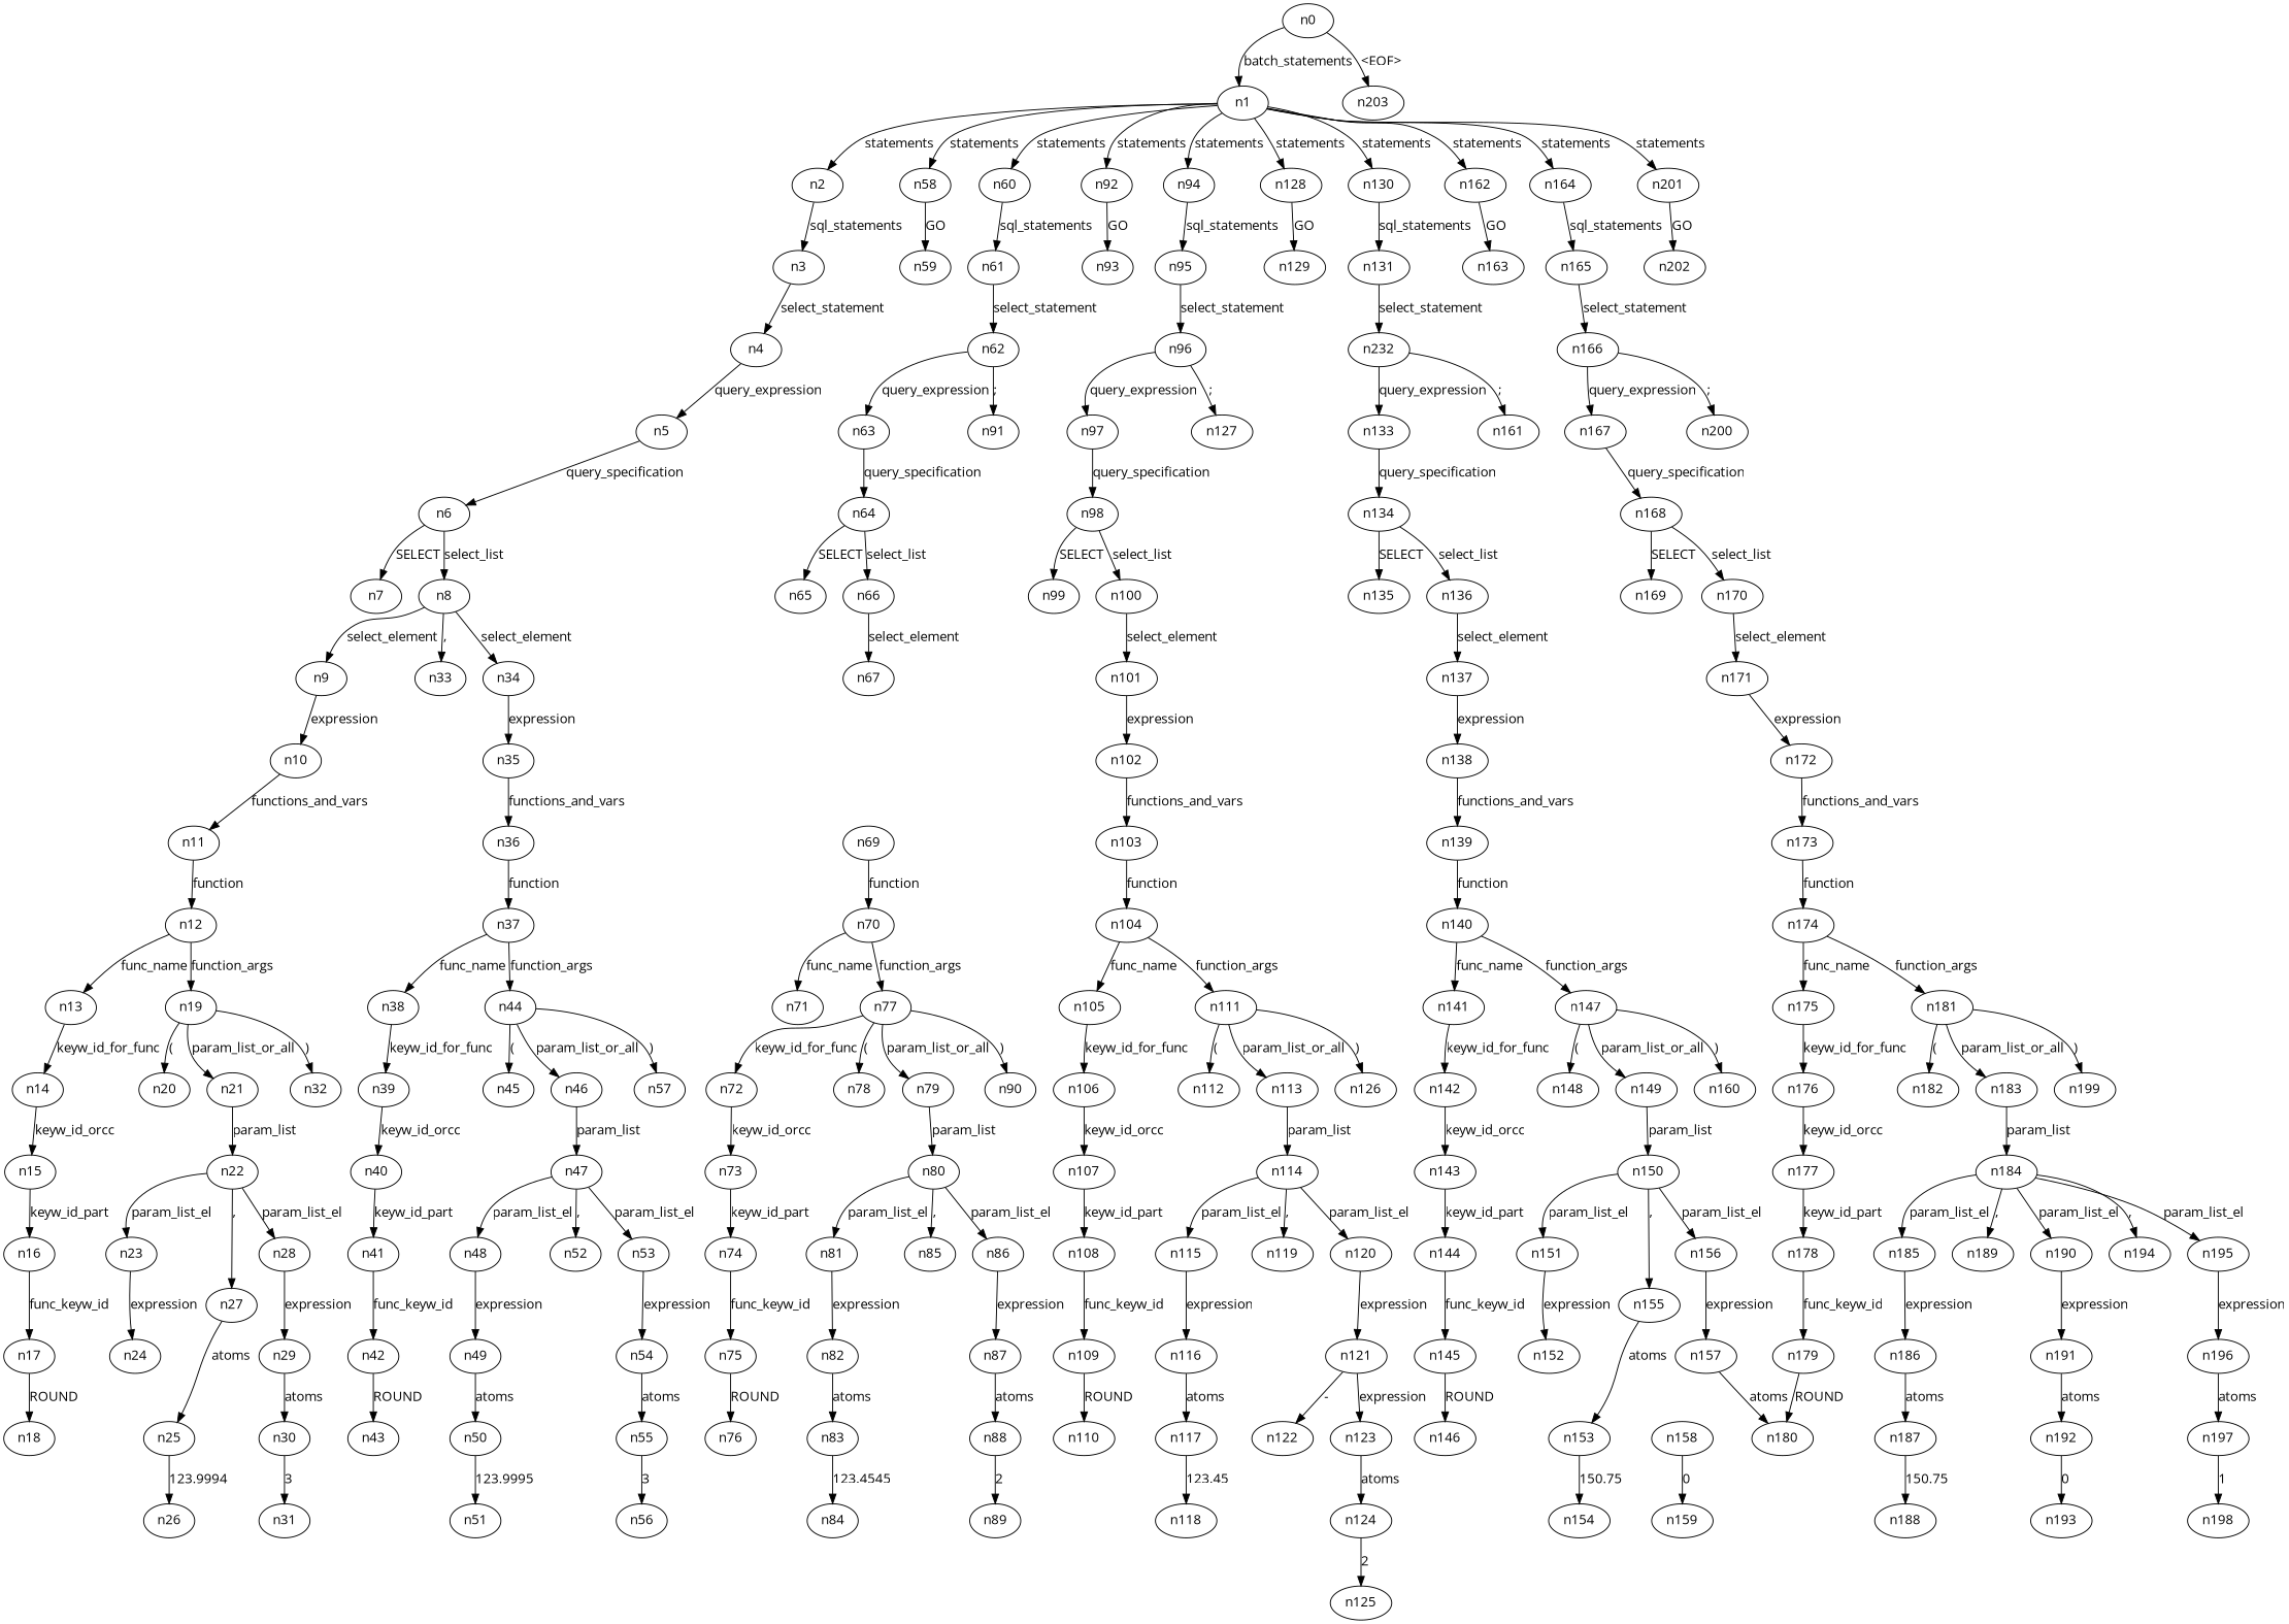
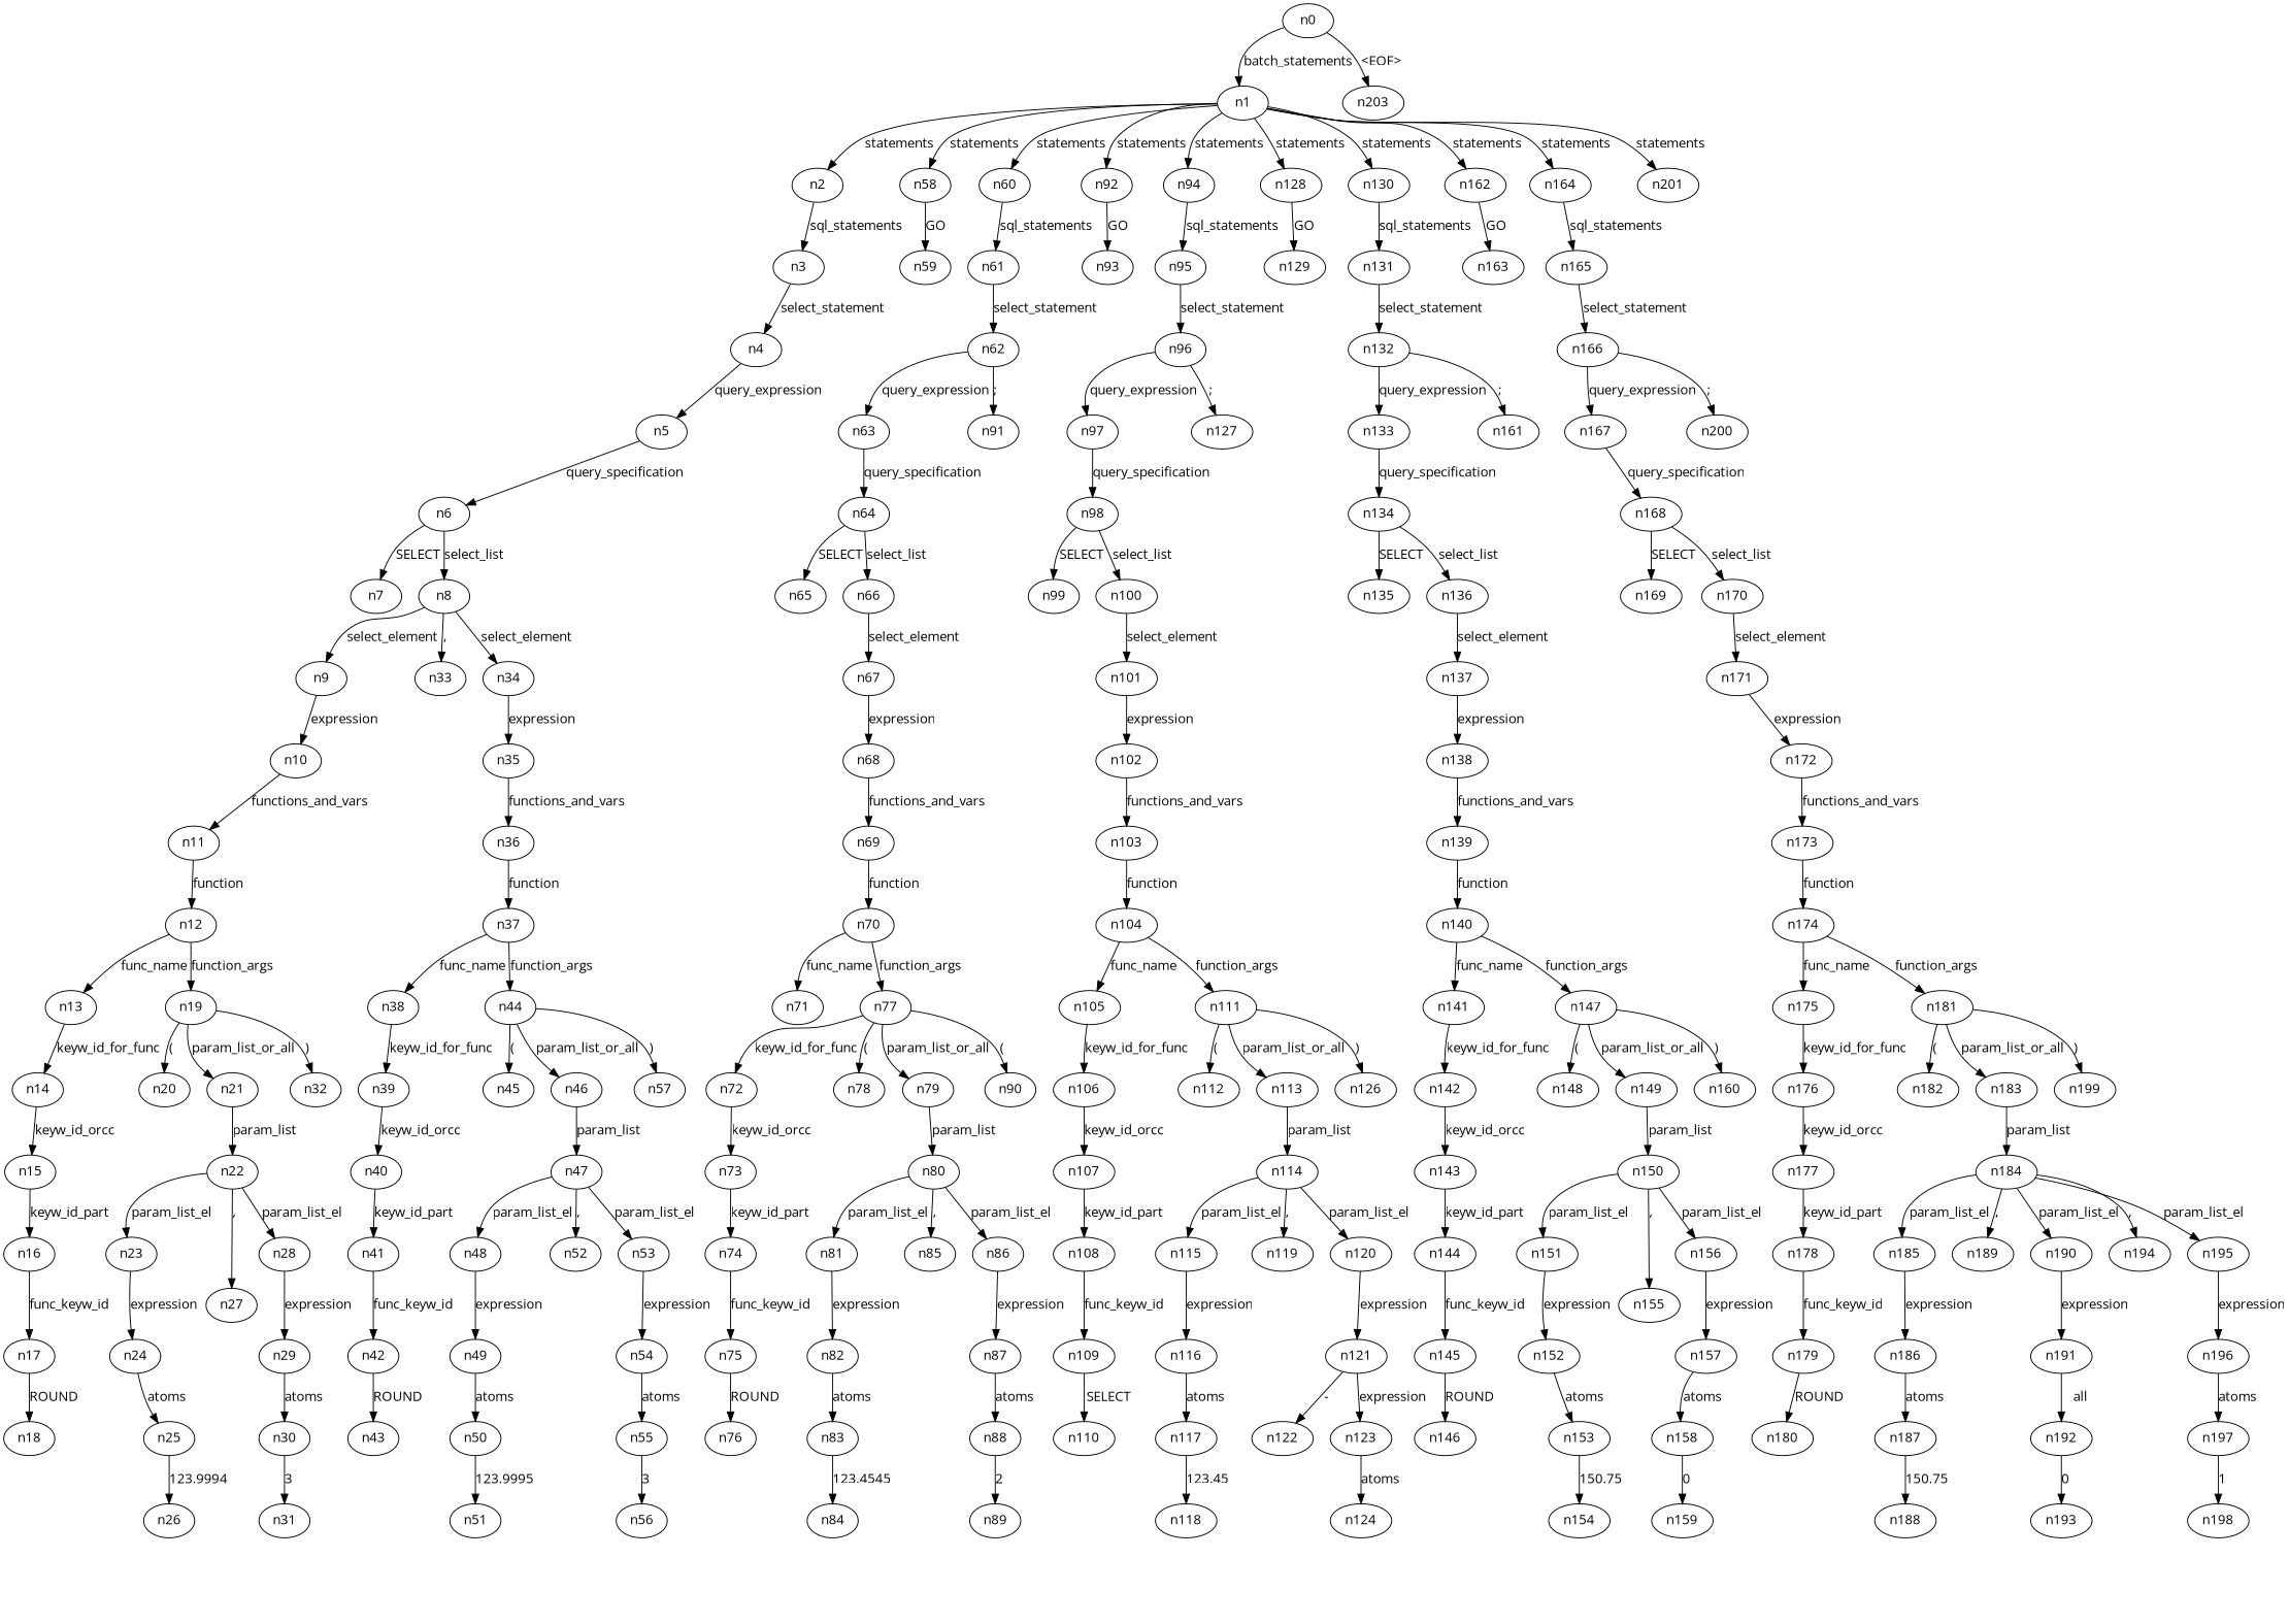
  digraph {
    fontname="Open Sans"
    node [fontname="Open Sans"]
    edge [fontname="Open Sans"]
    n0
    n1
    n203
    n2
    n58
    n60
    n92
    n94
    n128
    n130
    n162
    n164
    n201
    n3
    n59
    n61
    n93
    n95
    n129
    n131
    n163
    n165
-   n202
    n4
    n5
    n6
    n7
    n8
    n9
    n33
    n34
    n10
    n35
    n11
    n12
    n13
    n19
    n14
    n20
    n21
    n32
    n15
    n16
    n17
    n18
    n22
    n23
    n27
    n28
    n24
    n29
    n25
    n26
    n30
    n31
    n36
    n37
    n38
    n44
    n39
    n45
    n46
    n57
    n40
    n41
    n42
    n43
    n47
    n48
    n52
    n53
    n49
    n54
    n50
    n51
    n55
    n56
    n62
    n63
    n91
    n64
    n65
    n66
    n67
+   n68
    n69
    n70
    n71
    n77
    n72
    n78
    n79
    n90
    n73
    n74
    n75
    n76
    n80
    n81
    n85
    n86
    n82
    n87
    n83
    n84
    n88
    n89
    n96
    n97
    n127
    n98
    n99
    n100
    n101
    n102
    n103
    n104
    n105
    n111
    n106
    n112
    n113
    n126
    n107
    n108
    n109
    n110
    n114
    n115
    n119
    n120
    n116
    n121
    n117
    n118
    n122
    n123
    n124
-   n125
-   n132 [label=n232]
+   n132
    n133
    n161
    n134
    n135
    n136
    n137
    n138
    n139
    n140
    n141
    n147
    n142
    n148
    n149
    n160
    n143
    n144
    n145
    n146
    n150
    n151
    n155
    n156
    n152
    n157
    n153
    n154
    n158
    n159
    n166
    n167
    n200
    n168
    n169
    n170
    n171
    n172
    n173
    n174
    n175
    n181
    n176
    n182
    n183
    n199
    n177
    n178
    n179
    n180
    n184
    n185
    n189
    n190
    n194
    n195
    n186
    n191
    n196
    n187
    n188
    n192
    n193
    n197
    n198
    n0 -> n1 [label=batch_statements]
    n0 -> n203 [label="<EOF>"]
    n1 -> n2 [label=statements]
    n1 -> n58 [label=statements]
    n1 -> n60 [label=statements]
    n1 -> n92 [label=statements]
    n1 -> n94 [label=statements]
    n1 -> n128 [label=statements]
    n1 -> n130 [label=statements]
    n1 -> n162 [label=statements]
    n1 -> n164 [label=statements]
    n1 -> n201 [label=statements]
    n2 -> n3 [label=sql_statements]
    n58 -> n59 [label=GO]
    n60 -> n61 [label=sql_statements]
    n92 -> n93 [label=GO]
    n94 -> n95 [label=sql_statements]
    n128 -> n129 [label=GO]
    n130 -> n131 [label=sql_statements]
    n162 -> n163 [label=GO]
    n164 -> n165 [label=sql_statements]
-   n201 -> n202 [label=GO]
    n3 -> n4 [label=select_statement]
    n61 -> n62 [label=select_statement]
    n95 -> n96 [label=select_statement]
    n131 -> n132 [label=select_statement]
    n165 -> n166 [label=select_statement]
    n4 -> n5 [label=query_expression]
    n5 -> n6 [label=query_specification]
    n6 -> n7 [label=SELECT]
    n6 -> n8 [label=select_list]
    n8 -> n9 [label=select_element]
    n8 -> n33 [label=","]
    n8 -> n34 [label=select_element]
    n9 -> n10 [label=expression]
    n34 -> n35 [label=expression]
    n10 -> n11 [label=functions_and_vars]
    n35 -> n36 [label=functions_and_vars]
    n11 -> n12 [label=function]
    n12 -> n13 [label=func_name]
    n12 -> n19 [label=function_args]
    n13 -> n14 [label=keyw_id_for_func]
    n19 -> n20 [label="("]
    n19 -> n21 [label=param_list_or_all]
    n19 -> n32 [label=")"]
    n14 -> n15 [label=keyw_id_orcc]
    n21 -> n22 [label=param_list]
    n15 -> n16 [label=keyw_id_part]
    n16 -> n17 [label=func_keyw_id]
    n17 -> n18 [label=ROUND]
    n22 -> n23 [label=param_list_el]
    n22 -> n27 [label=","]
    n22 -> n28 [label=param_list_el]
    n23 -> n24 [label=expression]
    n28 -> n29 [label=expression]
-   n27 -> n25 [label=atoms]
+   n24 -> n25 [label=atoms]
    n29 -> n30 [label=atoms]
    n25 -> n26 [label=123.9994]
    n30 -> n31 [label=3]
    n36 -> n37 [label=function]
    n37 -> n38 [label=func_name]
    n37 -> n44 [label=function_args]
    n38 -> n39 [label=keyw_id_for_func]
    n44 -> n45 [label="("]
    n44 -> n46 [label=param_list_or_all]
    n44 -> n57 [label=")"]
    n39 -> n40 [label=keyw_id_orcc]
    n46 -> n47 [label=param_list]
    n40 -> n41 [label=keyw_id_part]
    n41 -> n42 [label=func_keyw_id]
    n42 -> n43 [label=ROUND]
    n47 -> n48 [label=param_list_el]
    n47 -> n52 [label=","]
    n47 -> n53 [label=param_list_el]
    n48 -> n49 [label=expression]
    n53 -> n54 [label=expression]
    n49 -> n50 [label=atoms]
    n54 -> n55 [label=atoms]
    n50 -> n51 [label=123.9995]
    n55 -> n56 [label=3]
    n62 -> n63 [label=query_expression]
    n62 -> n91 [label=";"]
    n63 -> n64 [label=query_specification]
    n64 -> n65 [label=SELECT]
    n64 -> n66 [label=select_list]
    n66 -> n67 [label=select_element]
+   n67 -> n68 [label=expression]
+   n68 -> n69 [label=functions_and_vars]
    n69 -> n70 [label=function]
    n70 -> n71 [label=func_name]
    n70 -> n77 [label=function_args]
    n77 -> n72 [label=keyw_id_for_func]
    n77 -> n78 [label="("]
    n77 -> n79 [label=param_list_or_all]
-   n77 -> n90 [label=")"]
+   n77 -> n90 [label="("]
    n72 -> n73 [label=keyw_id_orcc]
    n79 -> n80 [label=param_list]
    n73 -> n74 [label=keyw_id_part]
    n74 -> n75 [label=func_keyw_id]
    n75 -> n76 [label=ROUND]
    n80 -> n81 [label=param_list_el]
    n80 -> n85 [label=","]
    n80 -> n86 [label=param_list_el]
    n81 -> n82 [label=expression]
    n86 -> n87 [label=expression]
    n82 -> n83 [label=atoms]
    n87 -> n88 [label=atoms]
    n83 -> n84 [label=123.4545]
    n88 -> n89 [label=2]
    n96 -> n97 [label=query_expression]
    n96 -> n127 [label=";"]
    n97 -> n98 [label=query_specification]
    n98 -> n99 [label=SELECT]
    n98 -> n100 [label=select_list]
    n100 -> n101 [label=select_element]
    n101 -> n102 [label=expression]
    n102 -> n103 [label=functions_and_vars]
    n103 -> n104 [label=function]
    n104 -> n105 [label=func_name]
    n104 -> n111 [label=function_args]
    n105 -> n106 [label=keyw_id_for_func]
    n111 -> n112 [label="("]
    n111 -> n113 [label=param_list_or_all]
    n111 -> n126 [label=")"]
    n106 -> n107 [label=keyw_id_orcc]
    n113 -> n114 [label=param_list]
    n107 -> n108 [label=keyw_id_part]
    n108 -> n109 [label=func_keyw_id]
-   n109 -> n110 [label=ROUND]
+   n109 -> n110 [label=SELECT]
    n114 -> n115 [label=param_list_el]
    n114 -> n119 [label=","]
    n114 -> n120 [label=param_list_el]
    n115 -> n116 [label=expression]
    n120 -> n121 [label=expression]
    n116 -> n117 [label=atoms]
    n121 -> n122 [label="-"]
    n121 -> n123 [label=expression]
    n117 -> n118 [label=123.45]
    n123 -> n124 [label=atoms]
-   n124 -> n125 [label=2]
    n132 -> n133 [label=query_expression]
    n132 -> n161 [label=";"]
    n133 -> n134 [label=query_specification]
    n134 -> n135 [label=SELECT]
    n134 -> n136 [label=select_list]
    n136 -> n137 [label=select_element]
    n137 -> n138 [label=expression]
    n138 -> n139 [label=functions_and_vars]
    n139 -> n140 [label=function]
    n140 -> n141 [label=func_name]
    n140 -> n147 [label=function_args]
    n141 -> n142 [label=keyw_id_for_func]
    n147 -> n148 [label="("]
    n147 -> n149 [label=param_list_or_all]
    n147 -> n160 [label=")"]
    n142 -> n143 [label=keyw_id_orcc]
    n149 -> n150 [label=param_list]
    n143 -> n144 [label=keyw_id_part]
    n144 -> n145 [label=func_keyw_id]
    n145 -> n146 [label=ROUND]
    n150 -> n151 [label=param_list_el]
    n150 -> n155 [label=","]
    n150 -> n156 [label=param_list_el]
    n151 -> n152 [label=expression]
    n156 -> n157 [label=expression]
-   n155 -> n153 [label=atoms]
-   n157 -> n180 [label=atoms]
+   n152 -> n153 [label=atoms]
+   n157 -> n158 [label=atoms]
    n153 -> n154 [label=150.75]
    n158 -> n159 [label=0]
    n166 -> n167 [label=query_expression]
    n166 -> n200 [label=";"]
    n167 -> n168 [label=query_specification]
    n168 -> n169 [label=SELECT]
    n168 -> n170 [label=select_list]
    n170 -> n171 [label=select_element]
    n171 -> n172 [label=expression]
    n172 -> n173 [label=functions_and_vars]
    n173 -> n174 [label=function]
    n174 -> n175 [label=func_name]
    n174 -> n181 [label=function_args]
    n175 -> n176 [label=keyw_id_for_func]
    n181 -> n182 [label="("]
    n181 -> n183 [label=param_list_or_all]
    n181 -> n199 [label=")"]
    n176 -> n177 [label=keyw_id_orcc]
    n183 -> n184 [label=param_list]
    n177 -> n178 [label=keyw_id_part]
    n178 -> n179 [label=func_keyw_id]
    n179 -> n180 [label=ROUND]
    n184 -> n185 [label=param_list_el]
    n184 -> n189 [label=","]
    n184 -> n190 [label=param_list_el]
    n184 -> n194 [label=","]
    n184 -> n195 [label=param_list_el]
    n185 -> n186 [label=expression]
    n190 -> n191 [label=expression]
    n195 -> n196 [label=expression]
    n186 -> n187 [label=atoms]
-   n191 -> n192 [label=atoms]
+   n191 -> n192 [label=all]
    n196 -> n197 [label=atoms]
    n187 -> n188 [label=150.75]
    n192 -> n193 [label=0]
    n197 -> n198 [label=1]
  }
